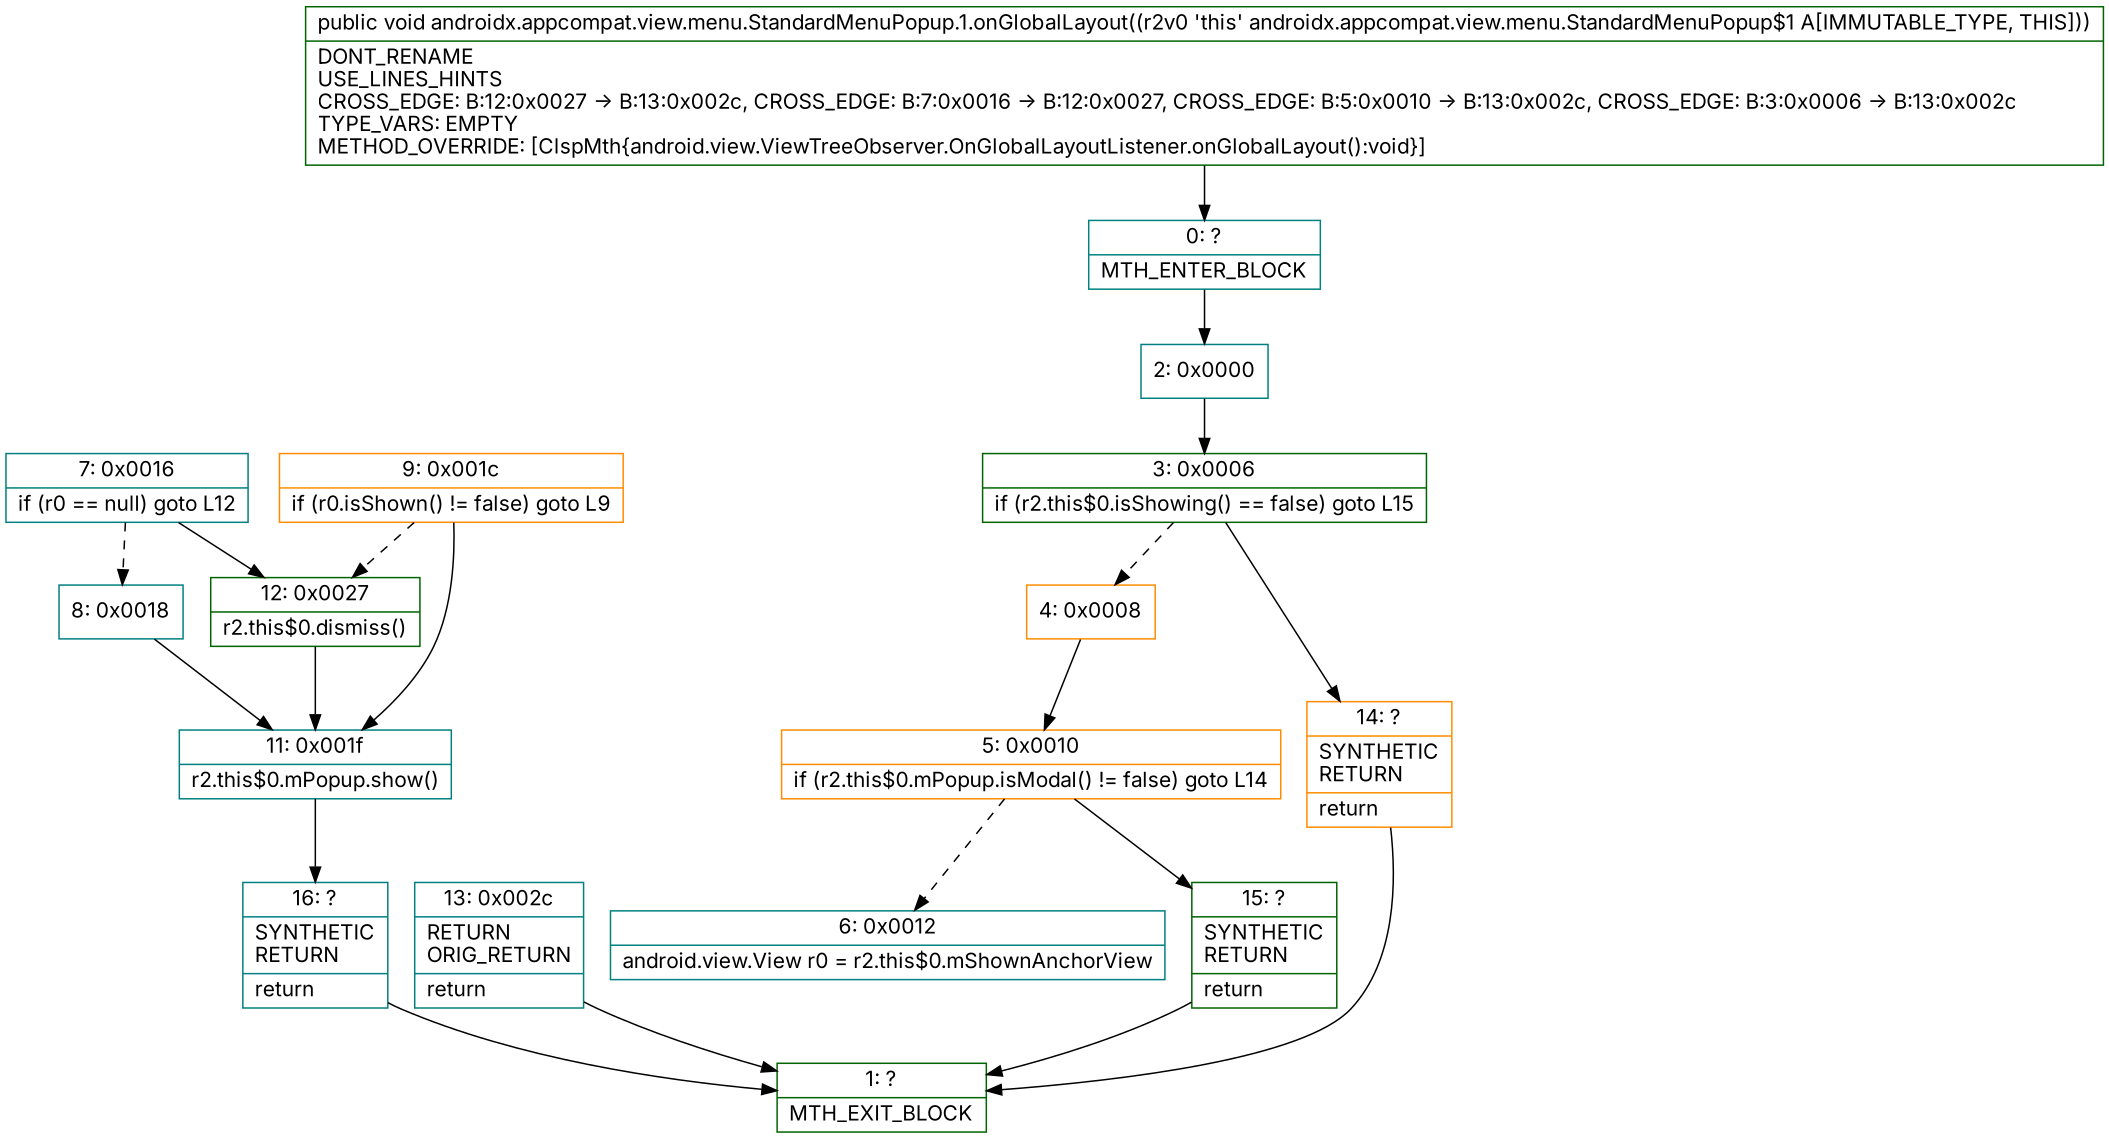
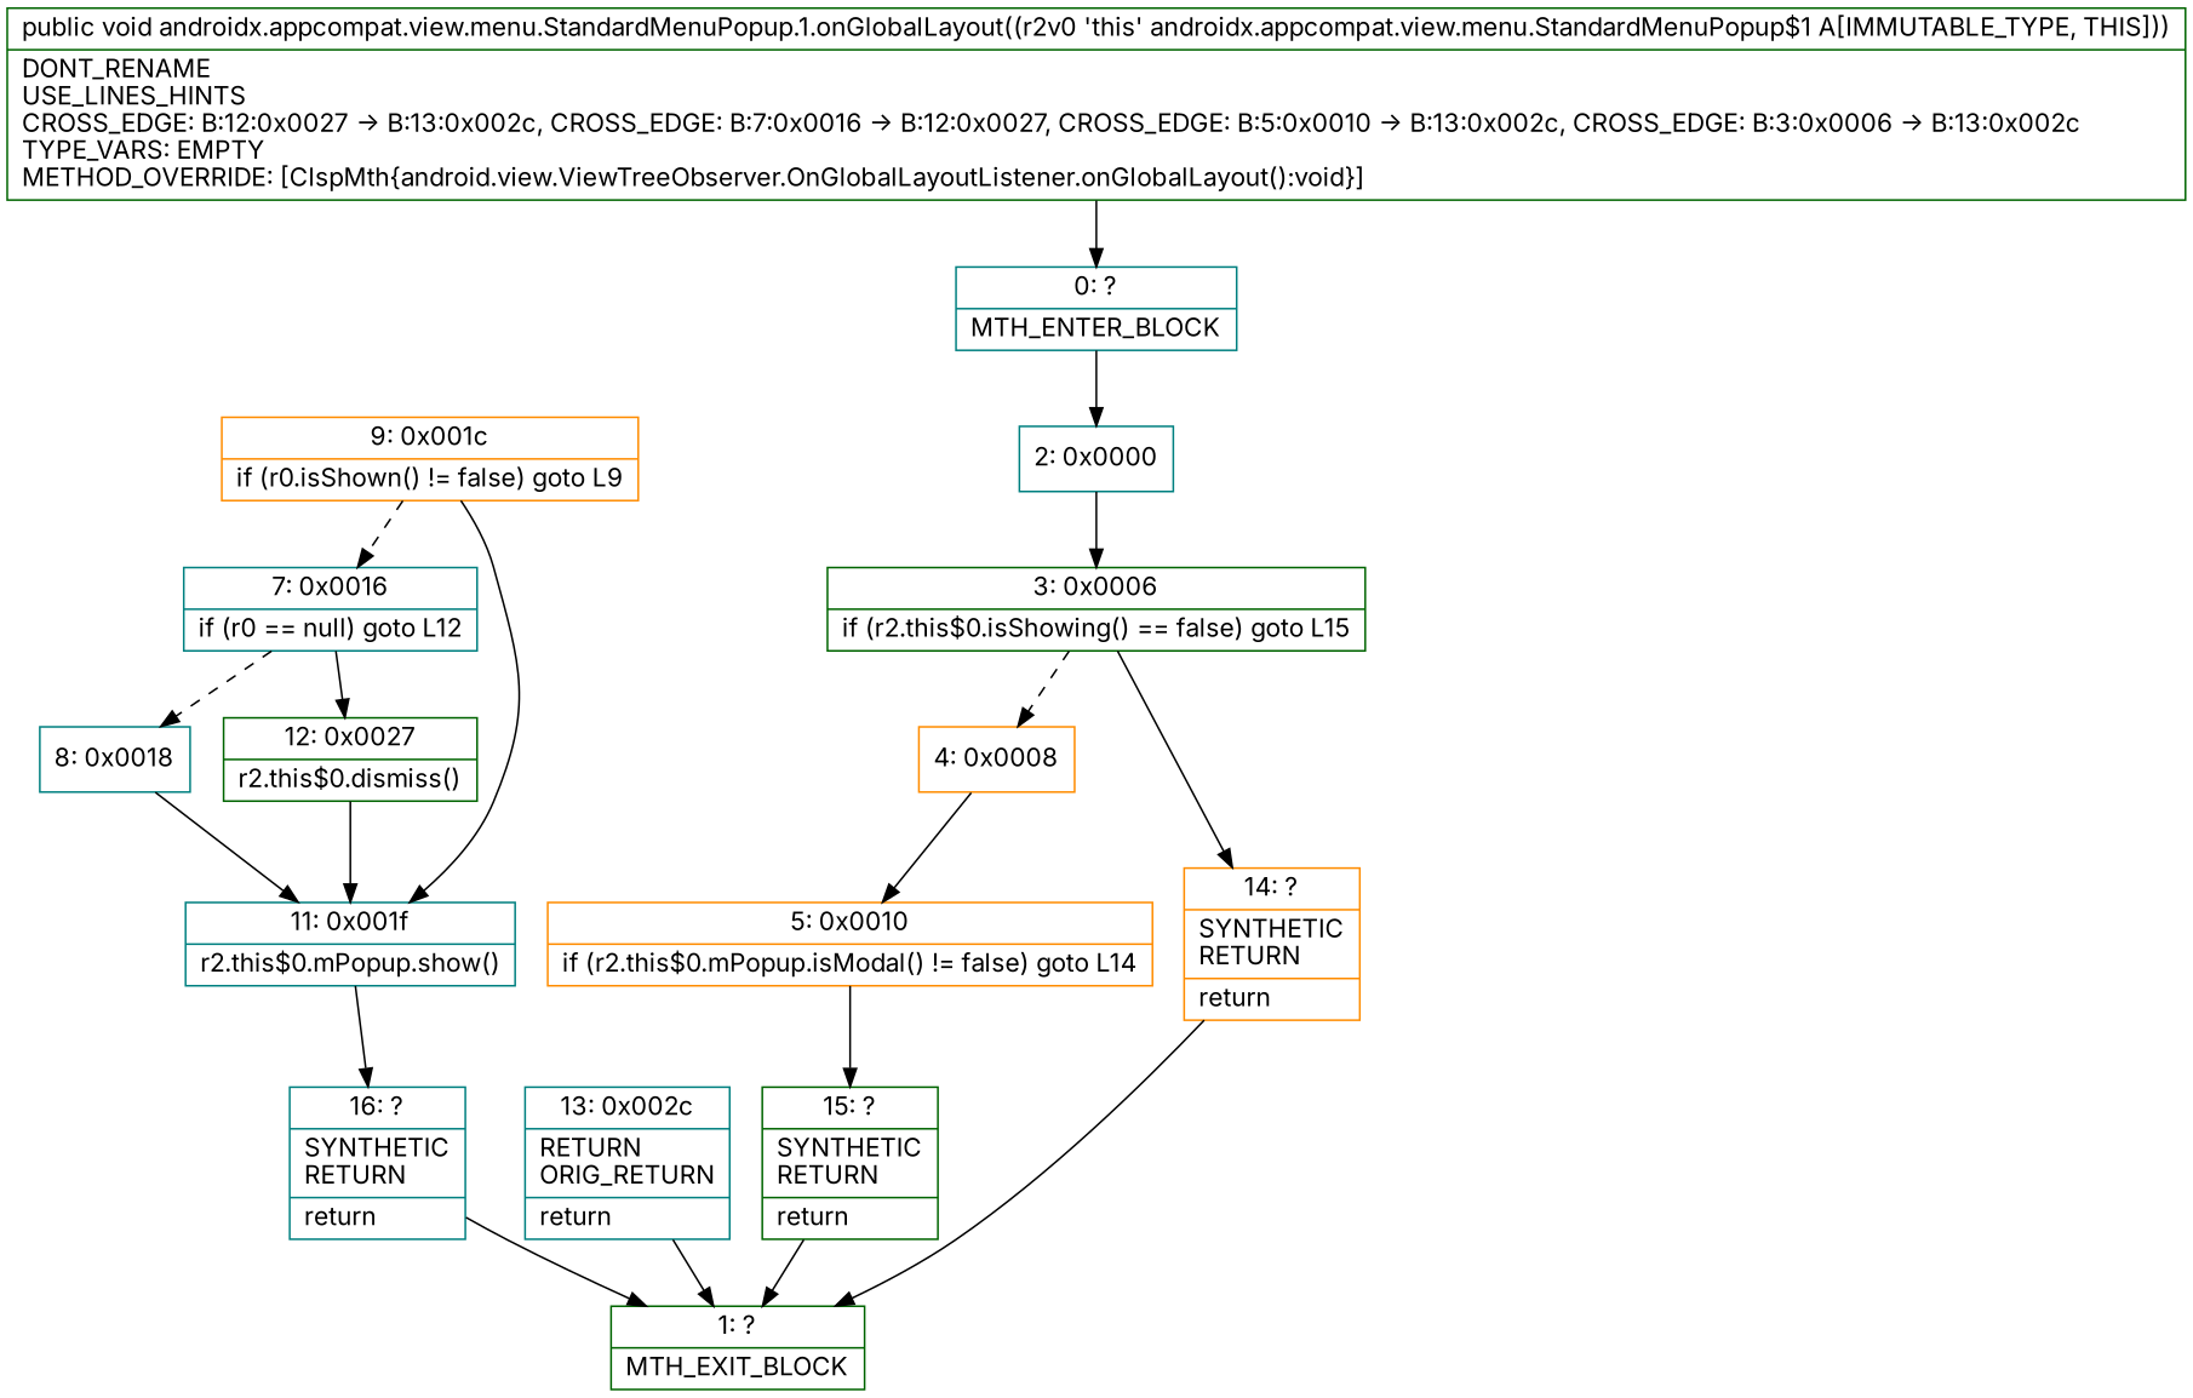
  digraph {
    fontname=Inter
    node [color=teal fontname=Inter shape=record]
    edge [fontname=Inter]
    n1 [label="{0\:\ ?|MTH_ENTER_BLOCK\l}"]
    n2 [label="{2\:\ 0x0000}"]
    n3 [color=darkgreen label="{3\:\ 0x0006|if (r2.this$0.isShowing() == false) goto L15\l}"]
    n4 [color=darkorange label="{4\:\ 0x0008}"]
    n5 [color=darkorange label="{14\:\ ?|SYNTHETIC\lRETURN\l|return\l}"]
    n6 [color=darkorange label="{5\:\ 0x0010|if (r2.this$0.mPopup.isModal() != false) goto L14\l}"]
    n7 [color=darkgreen label="{1\:\ ?|MTH_EXIT_BLOCK\l}"]
-   n8 [label="{6\:\ 0x0012|android.view.View r0 = r2.this$0.mShownAnchorView\l}"]
    n9 [color=darkgreen label="{15\:\ ?|SYNTHETIC\lRETURN\l|return\l}"]
    n10 [label="{7\:\ 0x0016|if (r0 == null) goto L12\l}"]
    n11 [label="{8\:\ 0x0018}"]
    n12 [color=darkgreen label="{12\:\ 0x0027|r2.this$0.dismiss()\l}"]
    n13 [label="{11\:\ 0x001f|r2.this$0.mPopup.show()\l}"]
    n14 [color=darkorange label="{9\:\ 0x001c|if (r0.isShown() != false) goto L9\l}"]
    n15 [label="{16\:\ ?|SYNTHETIC\lRETURN\l|return\l}"]
    n16 [label="{13\:\ 0x002c|RETURN\lORIG_RETURN\l|return\l}"]
    n17 [color=darkgreen label="{public void androidx.appcompat.view.menu.StandardMenuPopup.1.onGlobalLayout((r2v0 'this' androidx.appcompat.view.menu.StandardMenuPopup$1 A[IMMUTABLE_TYPE, THIS]))  | DONT_RENAME\lUSE_LINES_HINTS\lCROSS_EDGE: B:12:0x0027 \-\> B:13:0x002c, CROSS_EDGE: B:7:0x0016 \-\> B:12:0x0027, CROSS_EDGE: B:5:0x0010 \-\> B:13:0x002c, CROSS_EDGE: B:3:0x0006 \-\> B:13:0x002c\lTYPE_VARS: EMPTY\lMETHOD_OVERRIDE: [ClspMth\{android.view.ViewTreeObserver.OnGlobalLayoutListener.onGlobalLayout():void\}]\l}"]
    n1 -> n2
    n2 -> n3
    n3 -> n4 [style=dashed]
    n3 -> n5
    n4 -> n6
    n5 -> n7
-   n6 -> n8 [style=dashed]
    n6 -> n9
    n9 -> n7
    n10 -> n11 [style=dashed]
    n10 -> n12
    n11 -> n13
    n12 -> n13
    n13 -> n15
-   n14 -> n12 [style=dashed]
+   n14 -> n10 [style=dashed]
    n14 -> n13
    n15 -> n7
    n16 -> n7
    n17 -> n1
  }
